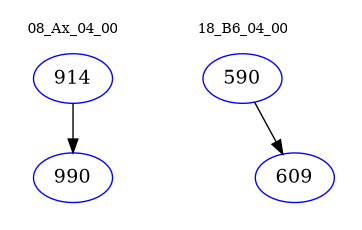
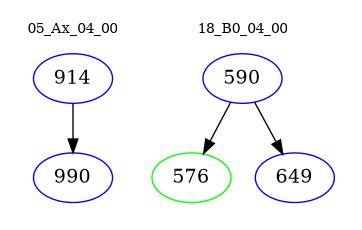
  digraph {
    fontname="DejaVu Serif"
    node [color=blue fontname="DejaVu Serif"]
    edge [color=black fontname="DejaVu Serif"]
    n1 [label=914]
    n2 [label=990]
    n3 [label=590]
-   n5 [label=609]
+   n4 [color=green label=576]
+   n5 [label=649]
    subgraph cluster_1 {
      color=white
      fontsize=10
-     label="08_Ax_04_00"
+     label="05_Ax_04_00"
      n1
      n2
    }
    subgraph cluster_2 {
      color=white
      fontsize=10
-     label="18_B6_04_00"
+     label="18_B0_04_00"
      n3
+     n4
      n5
    }
    n1 -> n2
+   n3 -> n4
    n3 -> n5
  }
